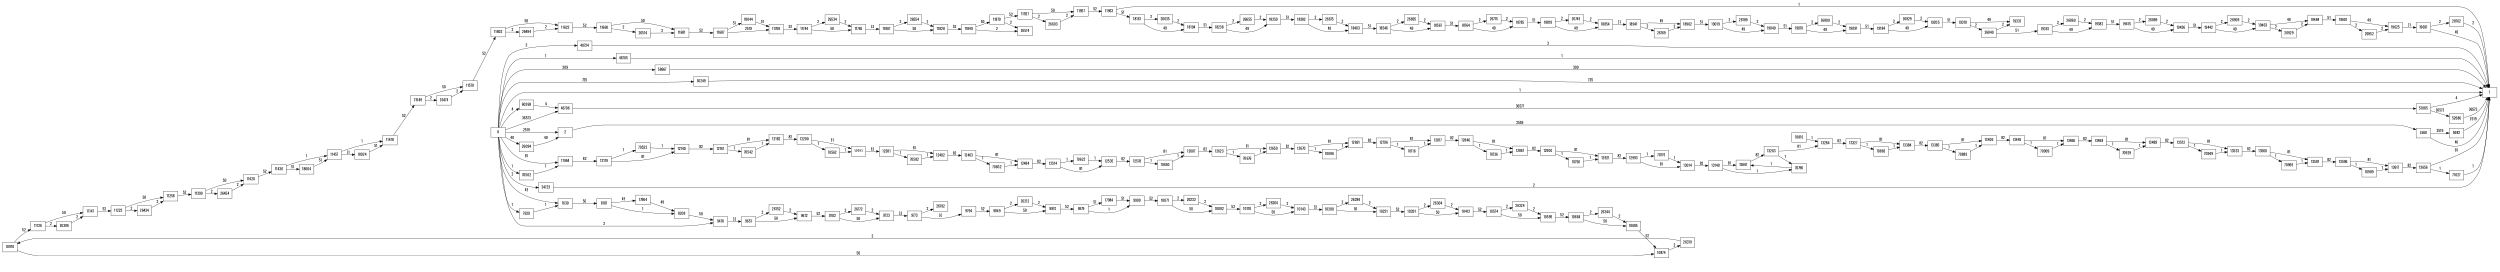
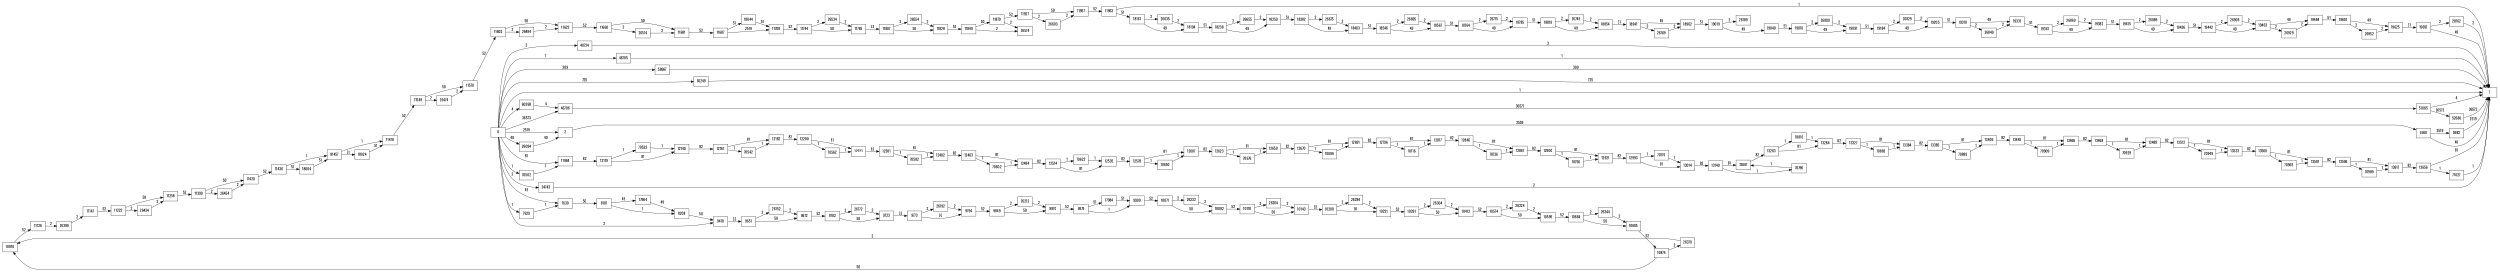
  digraph {
    fontname=Oswald
    rankdir=LR
    node [fontname=Oswald shape=rectangle]
    edge [fontname=Oswald]
    2
    5560
    1
    5982
    7629
    7630
    8187
    8208
    17964
    9478
    9651
    9672
    26152
    9702
    9723
    26172
    9773
    9794
    26192
    9849
    9870
    26212
    9879
    9900
    17984
    10071
    10092
    26232
    10110
    10143
    26264
    10200
    10221
    26284
    10391
    10412
    26304
    10574
    10595
    26324
    10664
    10685
    26344
    10874
    10910
    26379
    11126
    11147
    26399
    11222
    11258
    26434
    11399
    11420
    26454
    11436
-   11457
+   11457 [label=81457]
    18004
    11478
    18024
    11549
    11570
    26474
    11602
    11623
    26494
    11660
    11681
    26514
    11687
    11708
    18044
    11744
    11765
    26534
    11807
    11828
    26554
    11849
    11870
    26574
    11927
    11957
    26603
    11963
    18161
    18194
    26635
    18238
    11964
    12119
    12140
    70522
    12161
    12182
    70542
    12200
    12221
    70562
    12381
    12402
    70582
    12463
    12484
    70602
    12514
    12535
    70622
    12578
    12607
    70650
    12623
    12650
    70676
    12670
    12691
    70696
    12796
    12817
    70716
    12846
    12867
    70736
    12900
    12921
    70756
    12993
    13014
    70776
    13140
    n131 [label=13661]
    70796
    13263
    13284
    70816
    13327
    13384
    70869
    13385
    13406
    70889
    13445
    13466
    70909
    13468
    13489
    70929
    13512
    13533
    70949
    13560
    13581
    70969
    13596
    13617
    70989
    13656
    71027
    18259
    26655
    18382
    18403
    26675
    18546
    18567
    26695
    18764
    18785
    26715
    18819
    18854
    26749
    18941
    18962
    26769
    19019
    19040
    26789
    19070
    19091
    26809
    19184
    19205
    26829
    19310
    19331
    26849
    19361
    19382
    26869
    19415
    19436
    26889
    19442
    19463
    26909
    19484
    26929
    19601
    19625
    26952
    19691
    28762
    26094
-   34743 [label=34723]
+   34743
    40724
    46705
    46706
    51085
    52686
    58667
    60268
    66249
    70502
    0
    2 -> 5560 [label=2559]
    5560 -> 1 [label=40]
    5560 -> 5982 [label=2519]
    5982 -> 1 [label=2519]
    7629 -> 7630 [label=1]
    7630 -> 8187 [label=50]
    8187 -> 8208 [label=1]
    8187 -> 17964 [label=49]
    8208 -> 9478 [label=50]
    17964 -> 8208 [label=49]
    9478 -> 9651 [label=52]
    9651 -> 9672 [label=50]
    9651 -> 26152 [label=2]
    9672 -> 9702 [label=52]
    26152 -> 9672 [label=2]
    9702 -> 9723 [label=50]
    9702 -> 26172 [label=2]
    9723 -> 9773 [label=52]
    26172 -> 9723 [label=2]
    9773 -> 9794 [label=50]
    9773 -> 26192 [label=2]
    9794 -> 9849 [label=52]
+   26192 -> 9794 [label=2]
    9849 -> 9870 [label=50]
    9849 -> 26212 [label=2]
    9870 -> 9879 [label=52]
    26212 -> 9870 [label=2]
    9879 -> 9900 [label=1]
    9879 -> 17984 [label=51]
    9900 -> 10071 [label=52]
    17984 -> 9900 [label=51]
    10071 -> 10092 [label=50]
    10071 -> 26232 [label=2]
    10092 -> 10110 [label=52]
    26232 -> 10092 [label=2]
    10110 -> 10143 [label=50]
    10110 -> 26264 [label=2]
    10143 -> 10200 [label=52]
    26264 -> 10143 [label=2]
    10200 -> 10221 [label=50]
    10200 -> 26284 [label=2]
    10221 -> 10391 [label=52]
    26284 -> 10221 [label=2]
    10391 -> 10412 [label=50]
    10391 -> 26304 [label=2]
    10412 -> 10574 [label=52]
    26304 -> 10412 [label=2]
    10574 -> 10595 [label=50]
    10574 -> 26324 [label=2]
    10595 -> 10664 [label=52]
    26324 -> 10595 [label=2]
    10664 -> 10685 [label=50]
    10664 -> 26344 [label=2]
    10685 -> 10874 [label=52]
    26344 -> 10685 [label=2]
-   10910 -> 10874 [label=50]
+   10874 -> 10910 [label=50]
    10874 -> 26379 [label=2]
    10910 -> 11126 [label=52]
    26379 -> 10910 [label=2]
-   11126 -> 11147 [label=50]
    11126 -> 26399 [label=2]
    11147 -> 11222 [label=52]
    26399 -> 11147 [label=2]
    11222 -> 11258 [label=50]
    11222 -> 26434 [label=2]
    11258 -> 11399 [label=52]
    26434 -> 11258 [label=2]
    11399 -> 11420 [label=50]
    11399 -> 26454 [label=2]
    11420 -> 11436 [label=52]
    26454 -> 11420 [label=2]
    11436 -> 11457 [label=1]
    11436 -> 18004 [label=51]
    11457 -> 11478 [label=1]
    11457 -> 18024 [label=51]
    18004 -> 11457 [label=51]
    11478 -> 11549 [label=52]
    18024 -> 11478 [label=51]
    11549 -> 11570 [label=50]
    11549 -> 26474 [label=2]
    11570 -> 11602 [label=52]
    26474 -> 11570 [label=2]
    11602 -> 11623 [label=50]
    11602 -> 26494 [label=2]
    11623 -> 11660 [label=52]
    26494 -> 11623 [label=2]
    11660 -> 11681 [label=50]
    11660 -> 26514 [label=2]
    11681 -> 11687 [label=52]
    26514 -> 11681 [label=2]
    11687 -> 11708 [label=2519]
    11687 -> 18044 [label=51]
    11708 -> 11744 [label=52]
    18044 -> 11708 [label=51]
    11744 -> 11765 [label=50]
    11744 -> 26534 [label=2]
    11765 -> 11807 [label=52]
    26534 -> 11765 [label=2]
    11807 -> 11828 [label=50]
    11807 -> 26554 [label=2]
    11828 -> 11849 [label=52]
    26554 -> 11828 [label=2]
    11849 -> 11870 [label=50]
    11849 -> 26574 [label=2]
    11870 -> 26574 [label=2]
    11870 -> 11927 [label=52]
    11927 -> 11957 [label=50]
    11927 -> 26603 [label=2]
    11957 -> 11963 [label=52]
    26603 -> 11957 [label=2]
    11963 -> 1 [label=1]
    11963 -> 18161 [label=51]
    18161 -> 18194 [label=49]
    18161 -> 26635 [label=2]
    18194 -> 18238 [label=51]
    26635 -> 18194 [label=2]
    18238 -> 18259 [label=49]
    18238 -> 26655 [label=2]
    11964 -> 12119 [label=82]
    12119 -> 12140 [label=81]
    12119 -> 70522 [label=1]
    12140 -> 12161 [label=82]
    70522 -> 12140 [label=1]
    12161 -> 12182 [label=81]
    12161 -> 70542 [label=1]
    12182 -> 12200 [label=82]
    70542 -> 12182 [label=1]
    12200 -> 12221 [label=81]
    12200 -> 70562 [label=1]
    12221 -> 12381 [label=82]
    70562 -> 12221 [label=1]
    12381 -> 12402 [label=81]
    12381 -> 70582 [label=1]
    12402 -> 12463 [label=82]
    70582 -> 12402 [label=1]
    12463 -> 12484 [label=81]
    12463 -> 70602 [label=1]
    12484 -> 12514 [label=82]
    70602 -> 12484 [label=1]
    12514 -> 12535 [label=81]
    12514 -> 70622 [label=1]
    12535 -> 12578 [label=82]
    70622 -> 12535 [label=1]
    12578 -> 12607 [label=81]
    12578 -> 70650 [label=1]
    12607 -> 12623 [label=82]
    70650 -> 12607 [label=1]
    12623 -> 12650 [label=81]
    12623 -> 70676 [label=1]
    12650 -> 12670 [label=82]
    70676 -> 12650 [label=1]
    12670 -> 12691 [label=81]
    12670 -> 70696 [label=1]
    12691 -> 12796 [label=82]
    70696 -> 12691 [label=1]
    12796 -> 12817 [label=81]
    12796 -> 70716 [label=1]
    12817 -> 12846 [label=82]
    70716 -> 12817 [label=1]
    12846 -> 12867 [label=81]
    12846 -> 70736 [label=1]
    12867 -> 12900 [label=82]
    70736 -> 12867 [label=1]
    12900 -> 12921 [label=81]
    12900 -> 70756 [label=1]
    12921 -> 12993 [label=82]
    70756 -> 12921 [label=1]
    12993 -> 13014 [label=81]
    12993 -> 70776 [label=1]
    13014 -> 13140 [label=82]
    70776 -> 13014 [label=1]
    13140 -> n131 [label=81]
    13140 -> 70796 [label=1]
    n131 -> 13263 [label=82]
    70796 -> n131 [label=1]
    13263 -> 13284 [label=81]
-   13263 -> 70796 [label=1]
+   13263 -> 70816 [label=1]
    13284 -> 13327 [label=82]
    70816 -> 13284 [label=1]
    13327 -> 13384 [label=81]
    13327 -> 70869 [label=1]
    13384 -> 13385 [label=82]
    70869 -> 13384 [label=1]
    13385 -> 13406 [label=81]
    13385 -> 70889 [label=1]
    13406 -> 13445 [label=82]
    70889 -> 13406 [label=1]
    13445 -> 13466 [label=81]
    13445 -> 70909 [label=1]
    13466 -> 13468 [label=82]
    70909 -> 13466 [label=1]
    13468 -> 13489 [label=81]
    13468 -> 70929 [label=1]
    13489 -> 13512 [label=82]
    70929 -> 13489 [label=1]
    13512 -> 13533 [label=81]
    13512 -> 70949 [label=1]
    13533 -> 13560 [label=82]
    70949 -> 13533 [label=1]
    13560 -> 13581 [label=81]
    13560 -> 70969 [label=1]
    13581 -> 13596 [label=82]
    70969 -> 13581 [label=1]
    13596 -> 13617 [label=81]
    13596 -> 70989 [label=1]
    13617 -> 13656 [label=82]
    70989 -> 13617 [label=1]
    13656 -> 1 [label=81]
    13656 -> 71027 [label=1]
    71027 -> 1 [label=1]
    18259 -> 18382 [label=51]
    26655 -> 18259 [label=2]
    18382 -> 18403 [label=49]
    18382 -> 26675 [label=2]
    18403 -> 18546 [label=51]
    26675 -> 18403 [label=2]
    18546 -> 18567 [label=49]
    18546 -> 26695 [label=2]
    18567 -> 18764 [label=51]
    26695 -> 18567 [label=2]
    18764 -> 18785 [label=49]
    18764 -> 26715 [label=2]
    18785 -> 18819 [label=51]
    26715 -> 18785 [label=2]
    18819 -> 18854 [label=49]
    18819 -> 26749 [label=2]
    18854 -> 18941 [label=51]
    26749 -> 18854 [label=2]
    18941 -> 18962 [label=49]
    18941 -> 26769 [label=2]
    18962 -> 19019 [label=51]
    26769 -> 18962 [label=2]
    19019 -> 19040 [label=49]
    19019 -> 26789 [label=2]
    19040 -> 19070 [label=51]
-   26789 -> 19040 [label=2]
    19070 -> 19091 [label=49]
    19070 -> 26809 [label=2]
    19091 -> 19184 [label=51]
    26809 -> 19091 [label=2]
    19184 -> 19205 [label=49]
    19184 -> 26829 [label=2]
    19205 -> 19310 [label=51]
    26829 -> 19205 [label=2]
    19310 -> 19331 [label=49]
    19310 -> 26849 [label=2]
-   26849 -> 19361 [label=51]
+   19331 -> 19361 [label=51]
    26849 -> 19331 [label=2]
    19361 -> 19382 [label=49]
    19361 -> 26869 [label=2]
    19382 -> 19415 [label=51]
    26869 -> 19382 [label=2]
    19415 -> 19436 [label=49]
    19415 -> 26889 [label=2]
    19436 -> 19442 [label=51]
    26889 -> 19436 [label=2]
    19442 -> 19463 [label=49]
    19442 -> 26909 [label=2]
    19463 -> 19484 [label=49]
    19463 -> 26929 [label=2]
    26909 -> 19463 [label=2]
    19484 -> 19601 [label=51]
    26929 -> 19484 [label=2]
    19601 -> 19625 [label=49]
    19601 -> 26952 [label=2]
    19625 -> 19691 [label=51]
    26952 -> 19625 [label=2]
    19691 -> 1 [label=49]
    19691 -> 28762 [label=2]
    28762 -> 1 [label=2]
    26094 -> 2 [label=40]
    34743 -> 1 [label=2]
    40724 -> 1 [label=3]
    46705 -> 1 [label=1]
    46706 -> 51085 [label=36577]
    51085 -> 1 [label=4]
    51085 -> 52686 [label=36573]
    52686 -> 1 [label=36573]
    58667 -> 1 [label=309]
    60268 -> 46706 [label=4]
    66249 -> 1 [label=725]
    70502 -> 11964 [label=1]
    0 -> 2 [label=2519]
    0 -> 1 [label=1]
    0 -> 7629 [label=1]
    0 -> 7630 [label=49]
    0 -> 9478 [label=2]
    0 -> 11964 [label=81]
    0 -> 26094 [label=40]
    0 -> 34743 [label=2]
    0 -> 40724 [label=3]
    0 -> 46705 [label=1]
    0 -> 46706 [label=36573]
    0 -> 58667 [label=309]
    0 -> 60268 [label=4]
    0 -> 66249 [label=725]
    0 -> 70502 [label=1]
  }
